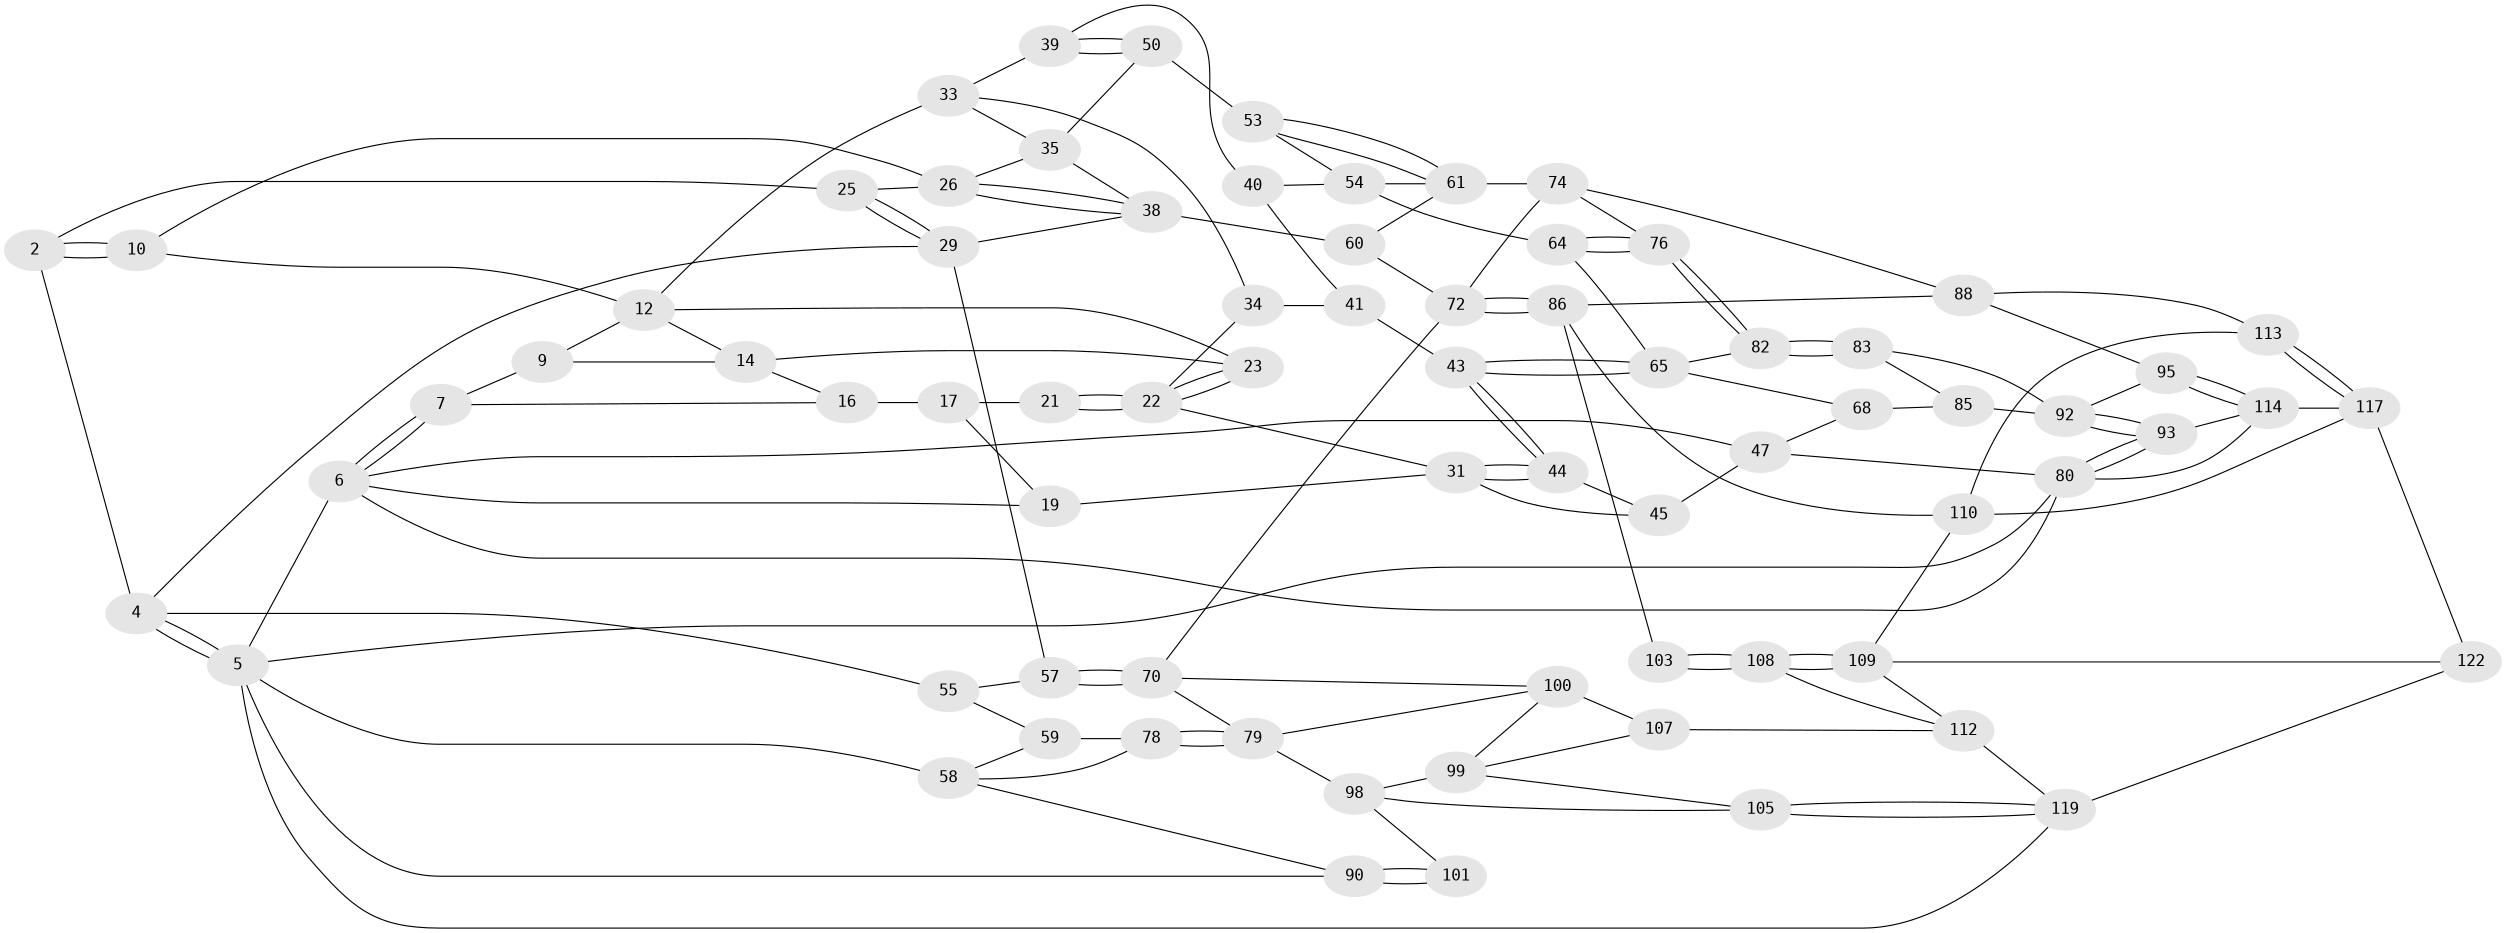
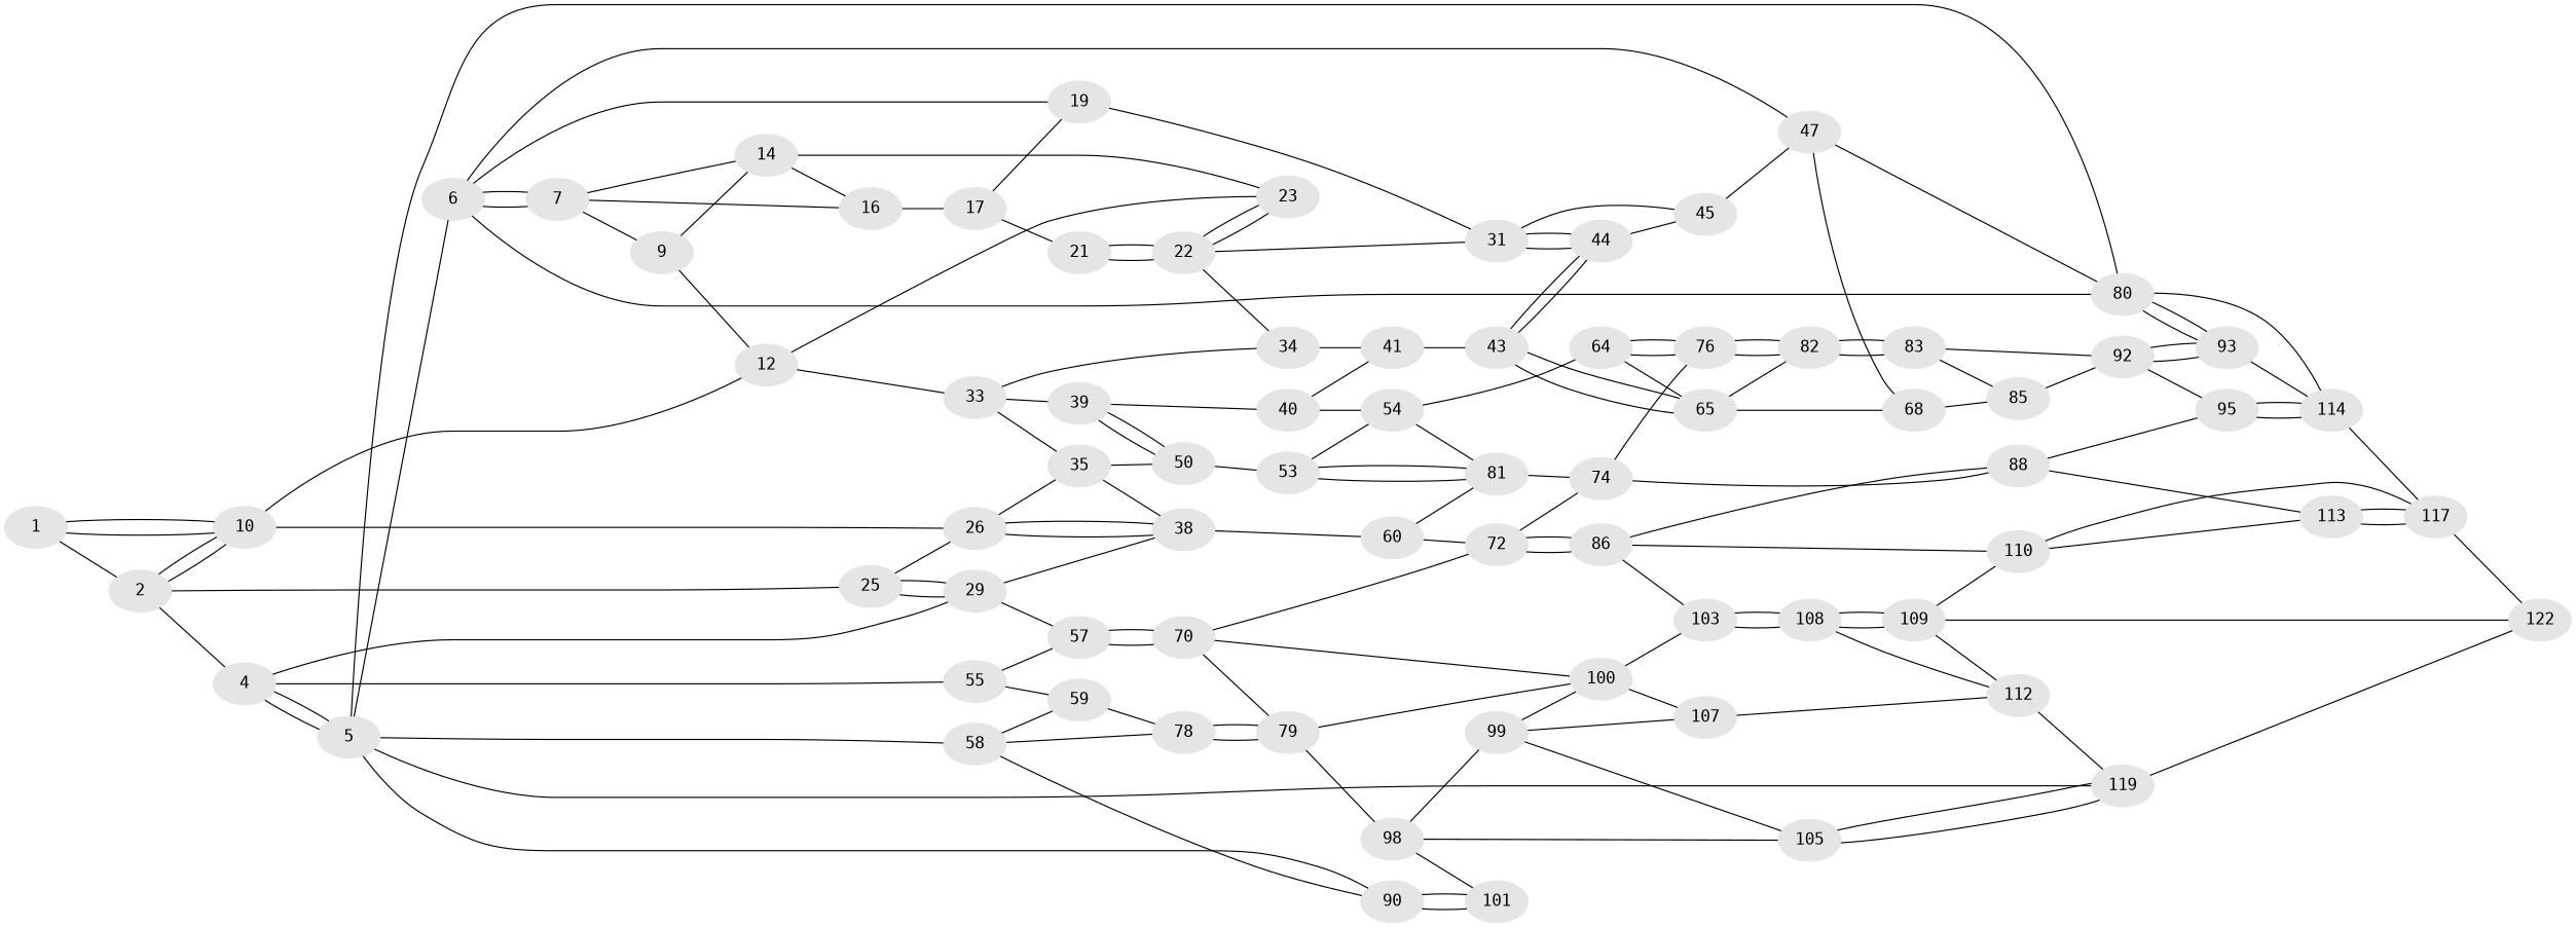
  graph {
    fontname="DejaVu Sans Mono"
    rankdir=LR
    node [color=gray90 fontname="DejaVu Sans Mono" style=filled]
    edge [fontname="DejaVu Sans Mono"]
    2 [super="+3"]
+   1
    10 [super="+11"]
    4 [super="+28"]
    25
    12 [super="+24"]
    26 [super="+27"]
    5 [super="+89"]
    29 [super="+37"]
    55 [super="+56"]
    6 [super="+20"]
    58 [super="+77"]
    80 [super="+81"]
    90
    119 [super="+120"]
    38 [super="+48"]
    57
    59 [super="+62"]
    7 [super="+8"]
    19
    47 [super="+69"]
    78
    93
    114 [super="+118"]
    101
    122
    9 [super="+13"]
    14 [super="+15"]
    16
    31 [super="+32"]
    68
    23
    17 [super="+18"]
    33 [super="+36"]
    35 [super="+49"]
    34
    39
    21
    22 [super="+30"]
    44 [super="+51"]
    45 [super="+46"]
    41 [super="+42"]
    50
    60
    70 [super="+71"]
    40 [super="+52"]
    43
    53
-   61 [super="+66"]
+   61 [super="+66" label=81]
    72 [super="+73"]
    54 [super="+63"]
    64
    65 [super="+67"]
    82
    85 [super="+91"]
    74 [super="+75"]
    76
    79 [super="+97"]
    100 [super="+102"]
    86 [super="+87"]
    88 [super="+94"]
    83 [super="+84"]
    92 [super="+96"]
    98 [super="+104"]
    103
    107
    110 [super="+111"]
    95
    113
    99 [super="+106"]
    105
    117 [super="+121"]
    108
    112 [super="+115"]
    109 [super="+116"]
    2 -- 10
    2 -- 10
    2 -- 4
    2 -- 25
+   1 -- 2
+   1 -- 10
+   1 -- 10
    10 -- 12
    10 -- 26
    4 -- 5
    4 -- 5
    4 -- 29
    4 -- 55
    25 -- 26
    25 -- 29
    25 -- 29
    12 -- 23
    12 -- 33
    26 -- 38
    26 -- 38
    26 -- 35
    5 -- 6
    5 -- 58
    5 -- 80
    5 -- 90
    5 -- 119
    29 -- 38
    29 -- 57
    55 -- 57
    55 -- 59 [weight=2]
    6 -- 80
    6 -- 7
    6 -- 7
    6 -- 19
    6 -- 47
    58 -- 90
    58 -- 59
    58 -- 78
    80 -- 93
    80 -- 93
    80 -- 114
    90 -- 101
    90 -- 101
    119 -- 122
    38 -- 60
    57 -- 70
    57 -- 70
    59 -- 78
    7 -- 9
-   12 -- 14
+   7 -- 14
    7 -- 16
    19 -- 31
    47 -- 80
    47 -- 68
    78 -- 79
    78 -- 79
    93 -- 114
    114 -- 117
    9 -- 12
    9 -- 14
    14 -- 16
    14 -- 23
    16 -- 17
    31 -- 44
    31 -- 44
    31 -- 45
    68 -- 85
    17 -- 19
    17 -- 21 [weight=2]
    33 -- 35
    33 -- 34
    33 -- 39
    35 -- 38
    35 -- 50
    34 -- 41
    39 -- 50
    39 -- 50
    39 -- 40
    21 -- 22
    21 -- 22
    22 -- 31
    22 -- 23
    22 -- 23
    22 -- 34
    44 -- 45 [weight=2]
    45 -- 47
    41 -- 43
    50 -- 53
    60 -- 61
    60 -- 72
    70 -- 72
    70 -- 79
    70 -- 100
    40 -- 41 [weight=2]
    40 -- 54
    43 -- 44
    43 -- 44
    43 -- 65
    43 -- 65
    53 -- 61
    53 -- 61
    53 -- 54
    61 -- 74
    72 -- 74
    72 -- 86
    72 -- 86
    54 -- 61
    54 -- 64
    64 -- 65
    64 -- 76
    64 -- 76
    65 -- 68
    65 -- 82
    82 -- 83
    82 -- 83
    85 -- 92
    74 -- 76
    74 -- 88
    76 -- 82
    76 -- 82
    79 -- 100
    79 -- 98
+   100 -- 103
    100 -- 107
    86 -- 88
    86 -- 103
    86 -- 110
    88 -- 95
    88 -- 113
    83 -- 85 [weight=2]
    83 -- 92
    92 -- 93
    92 -- 93
    92 -- 95
    98 -- 101
    98 -- 99
    98 -- 105
    103 -- 108
    103 -- 108
    107 -- 112
    110 -- 113
    110 -- 117
    95 -- 114
    95 -- 114
    113 -- 117
    113 -- 117
    99 -- 100
    99 -- 107
    99 -- 105
    105 -- 119
    105 -- 119
    117 -- 122
    108 -- 112
    108 -- 109
    108 -- 109
    112 -- 119
    109 -- 122
    109 -- 110
    109 -- 112
  }
